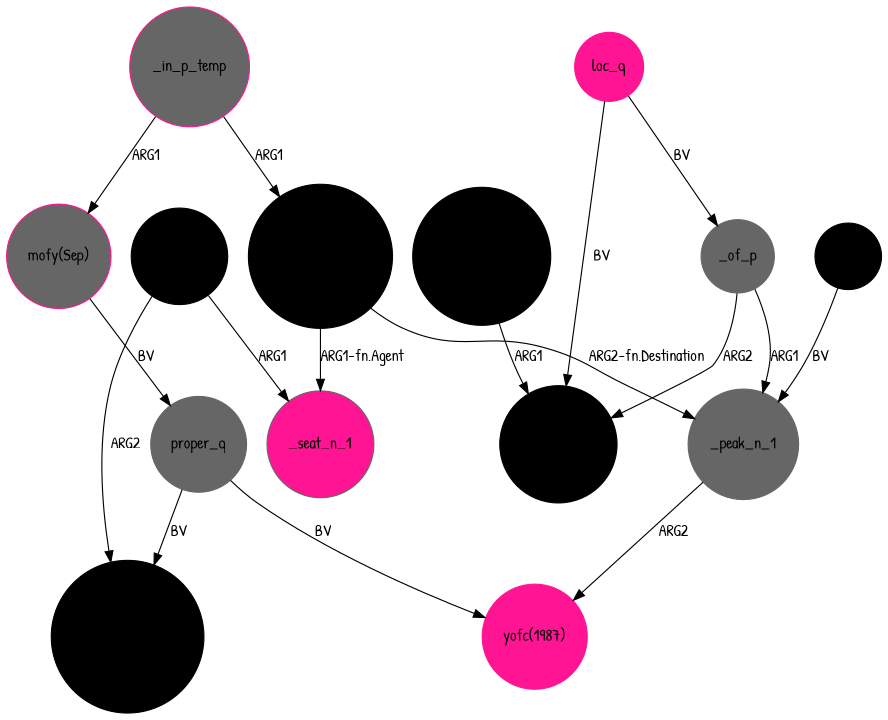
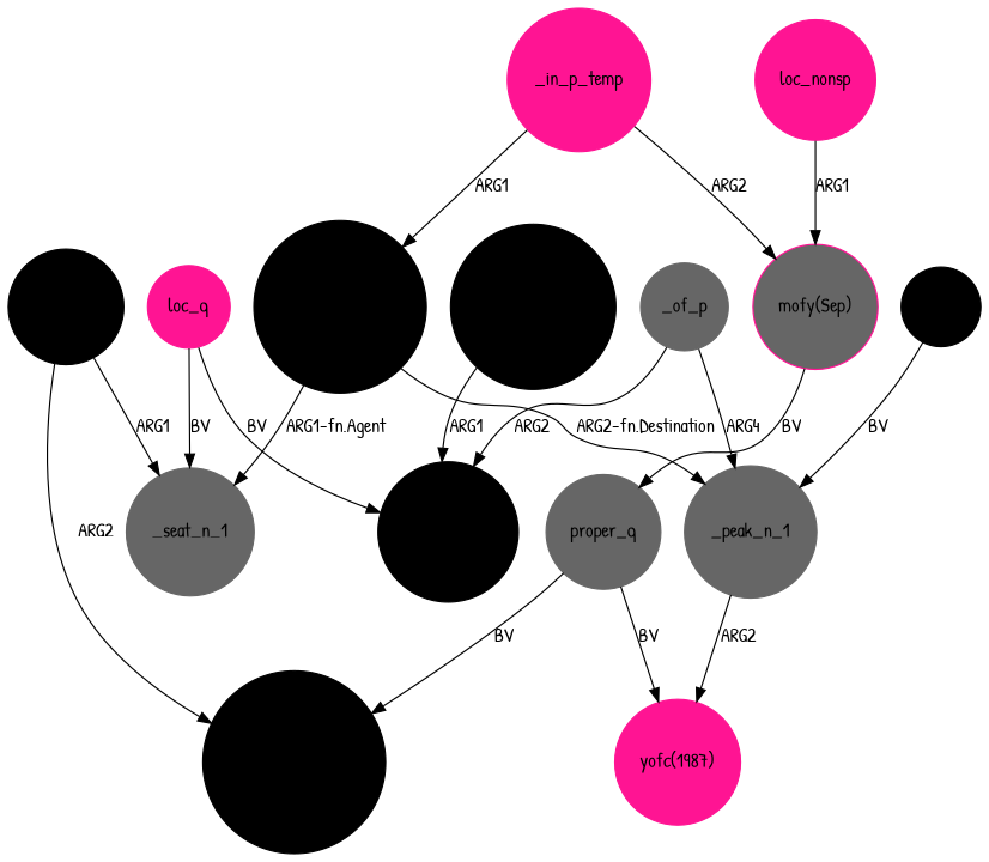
  digraph {
    fontname="Patrick Hand"
    node [color=black fontname="Patrick Hand" shape=circle style=filled]
    edge [fontname="Patrick Hand"]
    _peak_n_1 [color=gray40]
    "_hit_v_1-fn.NF"
-   _seat_n_1 [color=gray40 fillcolor=deeppink]
+   _seat_n_1 [color=gray40]
    "yofc(1987)" [color=deeppink]
    "card(1,150,000)"
    _dollar_n_1
    proper_q [color=gray40]
    "named(Exchange)"
    "mofy(Sep)" [color=deeppink fillcolor=gray40]
+   loc_nonsp [color=deeppink]
    n11 [color=deeppink label=loc_q]
    _of_p [color=gray40]
    compound
-   _in_p_temp [color=deeppink fillcolor=gray40]
+   _in_p_temp [color=deeppink]
    _a_q
    _peak_n_1 -> "yofc(1987)" [label=ARG2]
    "_hit_v_1-fn.NF" -> _peak_n_1 [label="ARG2-fn.Destination"]
    "_hit_v_1-fn.NF" -> _seat_n_1 [label="ARG1-fn.Agent"]
    "card(1,150,000)" -> _dollar_n_1 [label=ARG1]
    proper_q -> "yofc(1987)" [label=BV]
    proper_q -> "named(Exchange)" [label=BV]
    "mofy(Sep)" -> proper_q [label=BV]
-   n11 -> _of_p [label=BV]
+   loc_nonsp -> "mofy(Sep)" [label=ARG1]
+   n11 -> _seat_n_1 [label=BV]
    n11 -> _dollar_n_1 [label=BV]
-   _of_p -> _peak_n_1 [label=ARG1]
+   _of_p -> _peak_n_1 [label=ARG4]
    _of_p -> _dollar_n_1 [label=ARG2]
    compound -> _seat_n_1 [label=ARG1]
    compound -> "named(Exchange)" [label=ARG2]
    _in_p_temp -> "_hit_v_1-fn.NF" [label=ARG1]
-   _in_p_temp -> "mofy(Sep)" [label=ARG1]
+   _in_p_temp -> "mofy(Sep)" [label=ARG2]
    _a_q -> _peak_n_1 [label=BV]
  }
